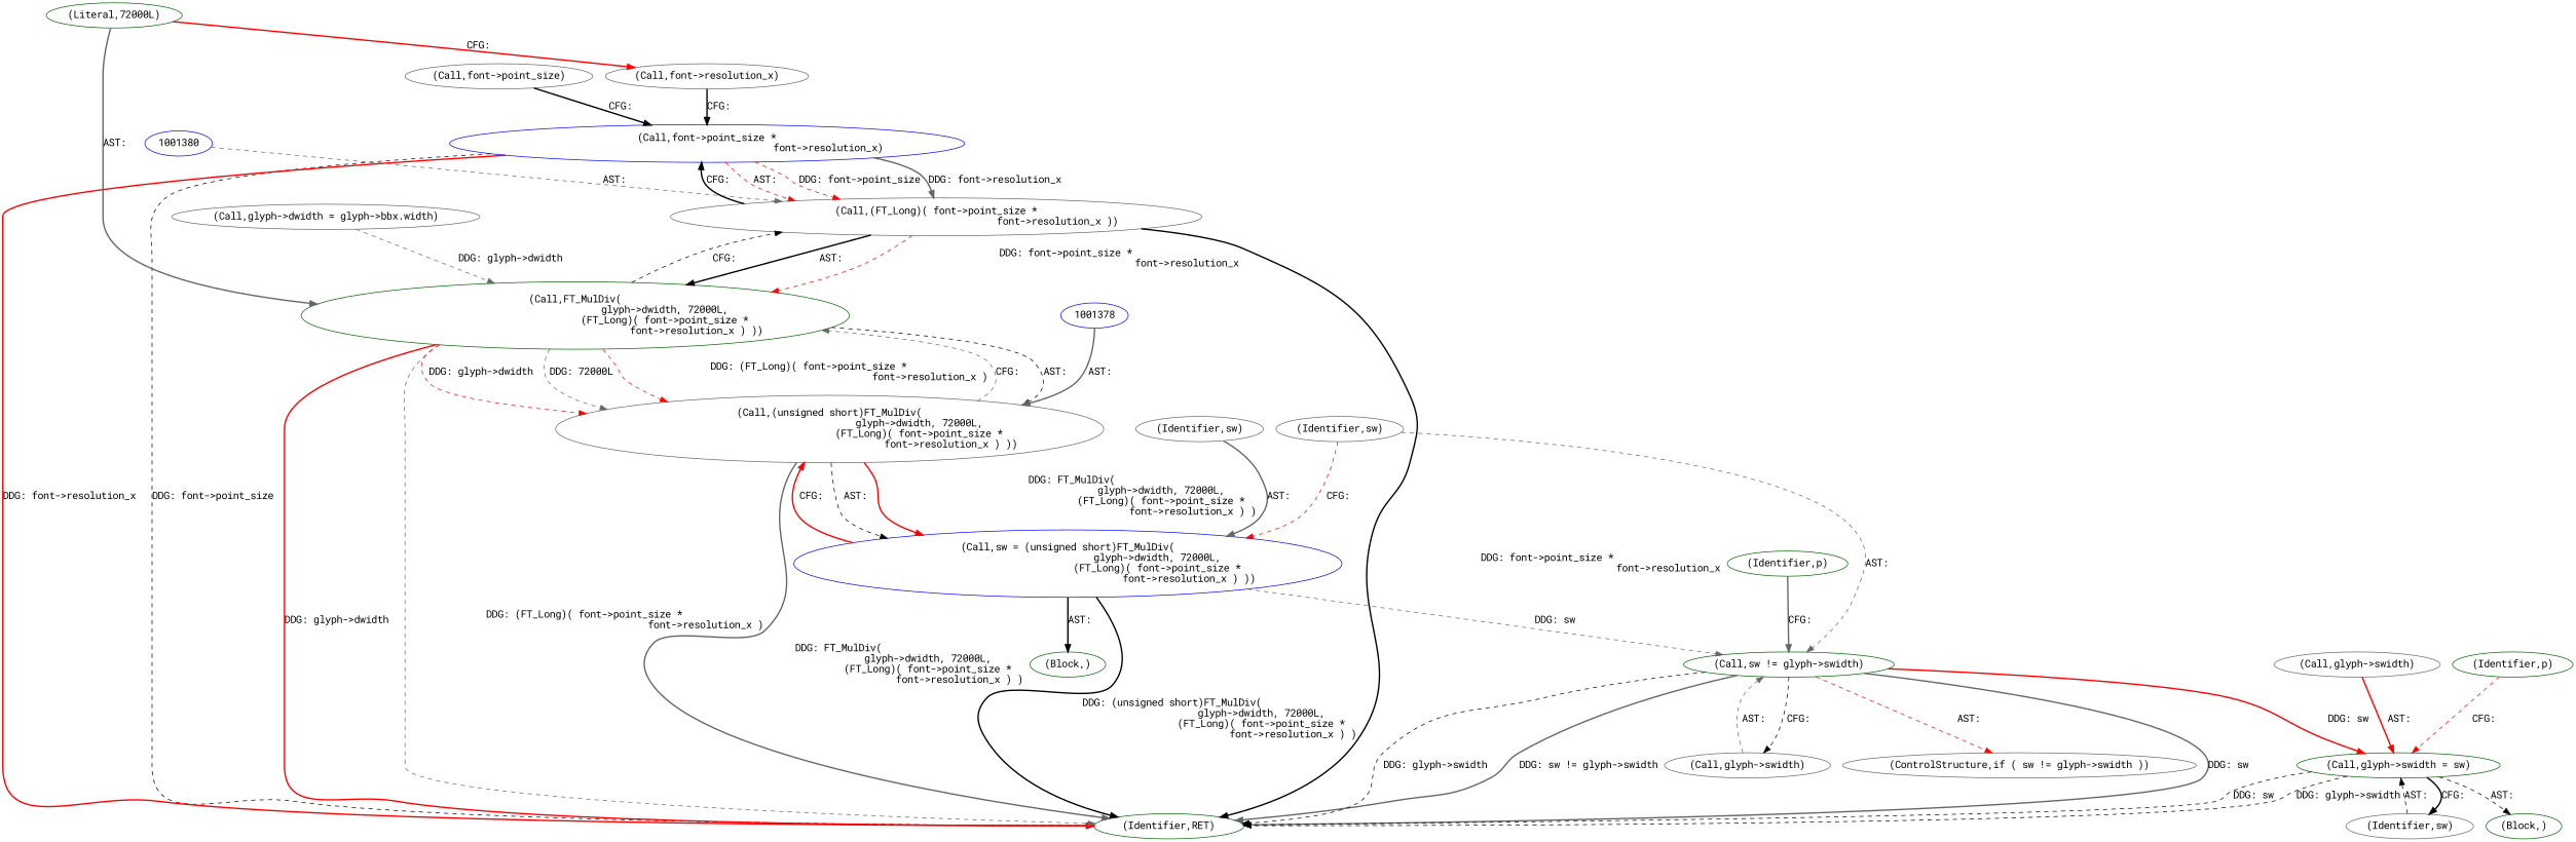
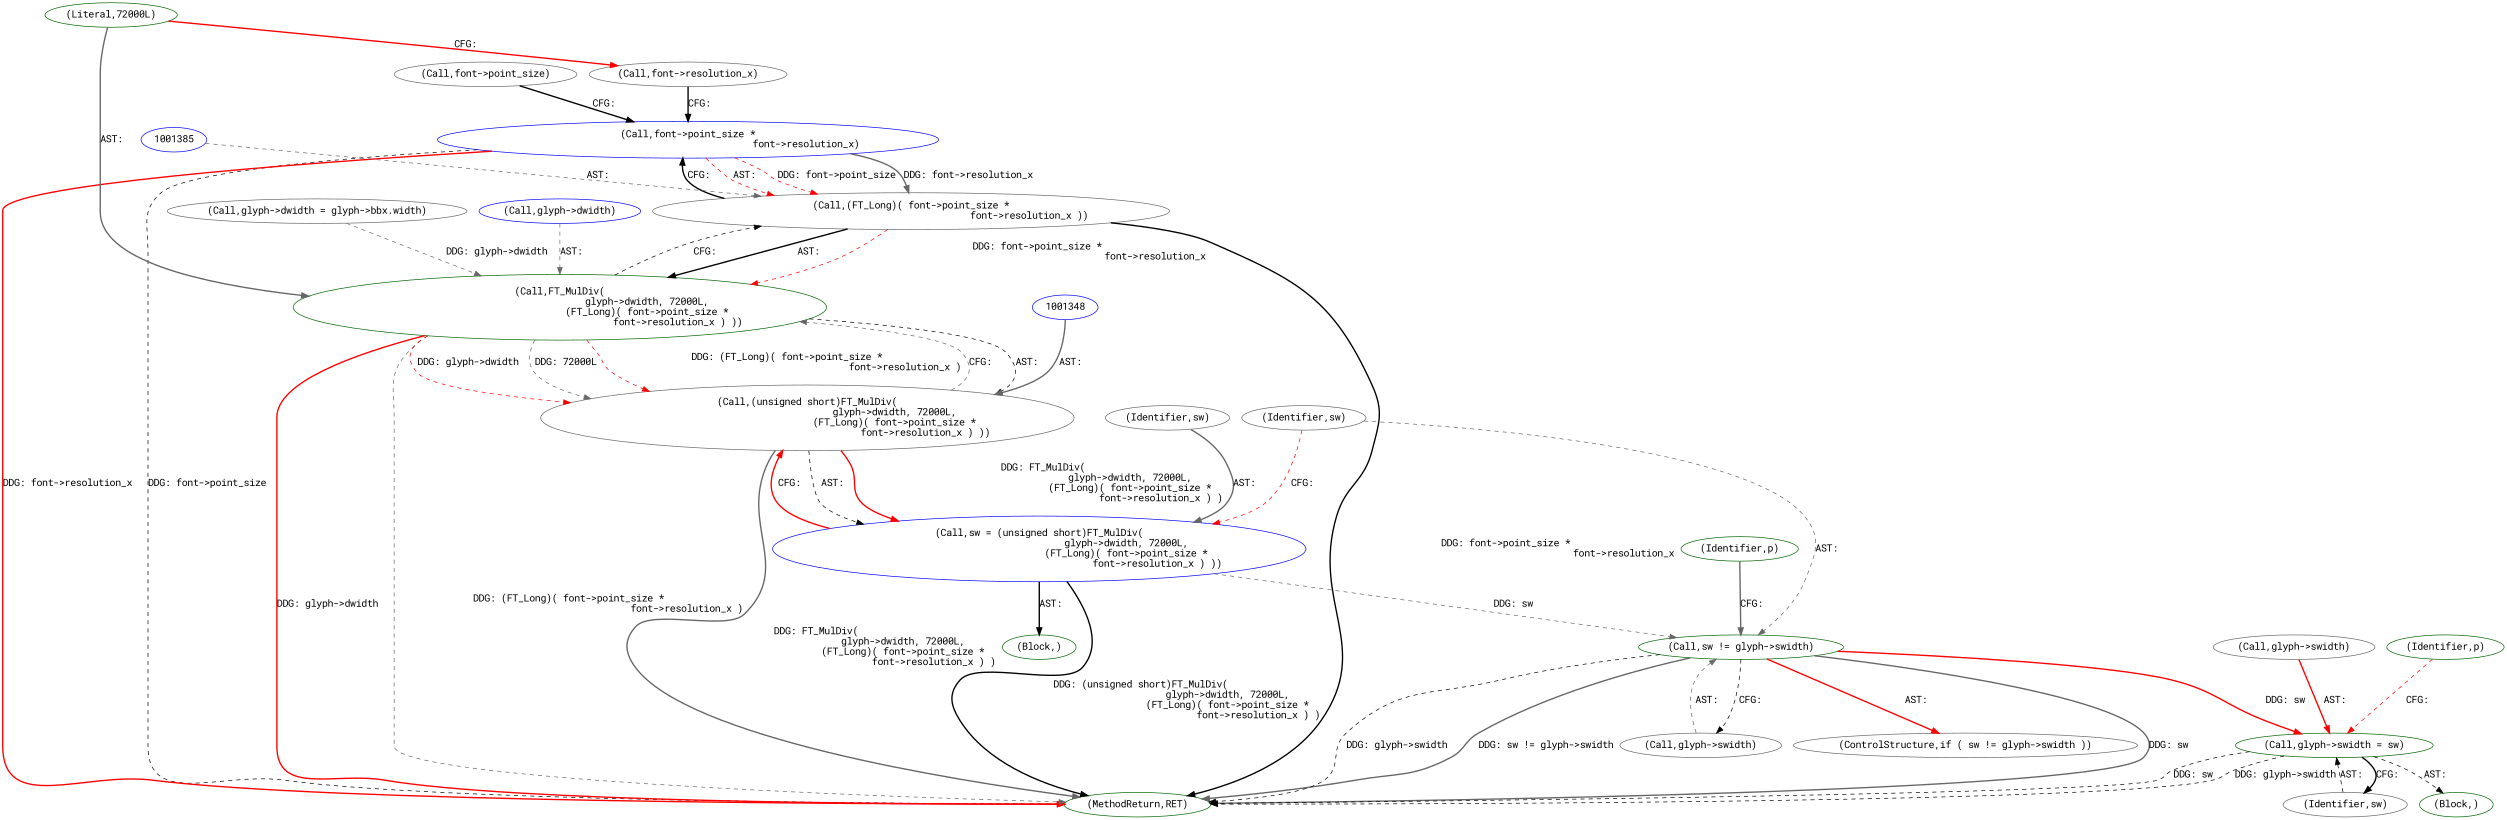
  digraph {
    fontname="Roboto Mono"
    node [color=gray40 fontname="Roboto Mono"]
    edge [color=black fontname="Roboto Mono" style=dashed]
    n1 [color=blue label="(Call,font->point_size *\n                                          font->resolution_x)"]
    n2 [label="(Call,(FT_Long)( font->point_size *\n                                          font->resolution_x ))"]
-   n3 [color=darkgreen label="(Identifier,RET)"]
+   n3 [color=darkgreen label="(MethodReturn,RET)"]
    n4 [color=darkgreen label="(Call,FT_MulDiv(\n                               glyph->dwidth, 72000L,\n                               (FT_Long)( font->point_size *\n                                          font->resolution_x ) ))"]
    n5 [label="(Call,font->resolution_x)"]
    n6 [label="(Call,(unsigned short)FT_MulDiv(\n                               glyph->dwidth, 72000L,\n                               (FT_Long)( font->point_size *\n                                          font->resolution_x ) ))"]
    n7 [color=blue label="(Call,sw = (unsigned short)FT_MulDiv(\n                               glyph->dwidth, 72000L,\n                               (FT_Long)( font->point_size *\n                                          font->resolution_x ) ))"]
    n8 [color=darkgreen label="(Call,sw != glyph->swidth)"]
    n9 [color=darkgreen label="(Block,)"]
    n10 [color=darkgreen label="(Call,glyph->swidth = sw)"]
    n11 [label="(Call,glyph->swidth)"]
    n12 [label="(ControlStructure,if ( sw != glyph->swidth ))"]
    n13 [label="(Identifier,sw)"]
    n14 [color=darkgreen label="(Block,)"]
    n15 [label="(Call,glyph->dwidth = glyph->bbx.width)"]
    n16 [color=darkgreen label="(Identifier,p)"]
+   n17 [color=blue label="(Call,glyph->dwidth)"]
    n18 [label="(Call,glyph->swidth)"]
    n19 [label="(Call,font->point_size)"]
    n20 [label="(Identifier,sw)"]
    n21 [label="(Identifier,sw)"]
    n22 [color=darkgreen label="(Identifier,p)"]
    n23 [color=darkgreen label="(Literal,72000L)"]
-   1001385 [color=blue label=1001380]
-   1001378 [color=blue]
+   1001385 [color=blue]
+   1001378 [color=blue label=1001348]
    n1 -> n2 [color=red label="AST: "]
    n1 -> n2 [color=red label="DDG: font->point_size"]
    n1 -> n2 [color=gray40 label="DDG: font->resolution_x" style=bold]
    n1 -> n3 [label="DDG: font->point_size"]
    n1 -> n3 [color=red label="DDG: font->resolution_x" style=bold]
    n2 -> n1 [label="CFG: " style=bold]
    n2 -> n3 [label="DDG: font->point_size *\n                                          font->resolution_x" style=bold]
    n2 -> n4 [label="AST: " style=bold]
    n2 -> n4 [color=red label="DDG: font->point_size *\n                                          font->resolution_x"]
    n4 -> n2 [label="CFG: "]
    n4 -> n3 [color=red label="DDG: glyph->dwidth" style=bold]
    n4 -> n3 [color=gray40 label="DDG: (FT_Long)( font->point_size *\n                                          font->resolution_x )"]
    n4 -> n6 [label="AST: "]
    n4 -> n6 [color=red label="DDG: glyph->dwidth"]
    n4 -> n6 [color=gray40 label="DDG: 72000L"]
    n4 -> n6 [color=red label="DDG: (FT_Long)( font->point_size *\n                                          font->resolution_x )"]
    n5 -> n1 [label="CFG: " style=bold]
    n6 -> n3 [color=gray40 label="DDG: FT_MulDiv(\n                               glyph->dwidth, 72000L,\n                               (FT_Long)( font->point_size *\n                                          font->resolution_x ) )" style=bold]
    n6 -> n4 [color=gray40 label="CFG: "]
    n6 -> n7 [label="AST: "]
    n6 -> n7 [color=red label="DDG: FT_MulDiv(\n                               glyph->dwidth, 72000L,\n                               (FT_Long)( font->point_size *\n                                          font->resolution_x ) )" style=bold]
    n7 -> n3 [label="DDG: (unsigned short)FT_MulDiv(\n                               glyph->dwidth, 72000L,\n                               (FT_Long)( font->point_size *\n                                          font->resolution_x ) )" style=bold]
    n7 -> n6 [color=red label="CFG: " style=bold]
    n7 -> n8 [color=gray40 label="DDG: sw"]
    n7 -> n9 [label="AST: " style=bold]
    n8 -> n3 [color=gray40 label="DDG: sw != glyph->swidth" style=bold]
    n8 -> n3 [color=gray40 label="DDG: sw" style=bold]
    n8 -> n3 [label="DDG: glyph->swidth"]
    n8 -> n10 [color=red label="DDG: sw" style=bold]
    n8 -> n11 [label="CFG: "]
-   n8 -> n12 [color=red label="AST: "]
+   n8 -> n12 [color=red label="AST: " style=bold]
    n10 -> n3 [label="DDG: sw"]
    n10 -> n3 [label="DDG: glyph->swidth"]
    n10 -> n13 [label="CFG: " style=bold]
    n10 -> n14 [label="AST: "]
    n11 -> n8 [color=gray40 label="AST: "]
    n13 -> n10 [label="AST: "]
    n15 -> n4 [color=gray40 label="DDG: glyph->dwidth"]
    n16 -> n10 [color=red label="CFG: "]
+   n17 -> n4 [color=gray40 label="AST: "]
    n18 -> n10 [color=red label="AST: " style=bold]
    n19 -> n1 [label="CFG: " style=bold]
    n20 -> n7 [color=gray40 label="AST: " style=bold]
    n21 -> n7 [color=red label="CFG: "]
    n21 -> n8 [color=gray40 label="AST: "]
    n22 -> n8 [color=gray40 label="CFG: " style=bold]
    n23 -> n4 [color=gray40 label="AST: " style=bold]
    n23 -> n5 [color=red label="CFG: " style=bold]
    1001385 -> n2 [color=gray40 label="AST: "]
    1001378 -> n6 [color=gray40 label="AST: " style=bold]
  }
